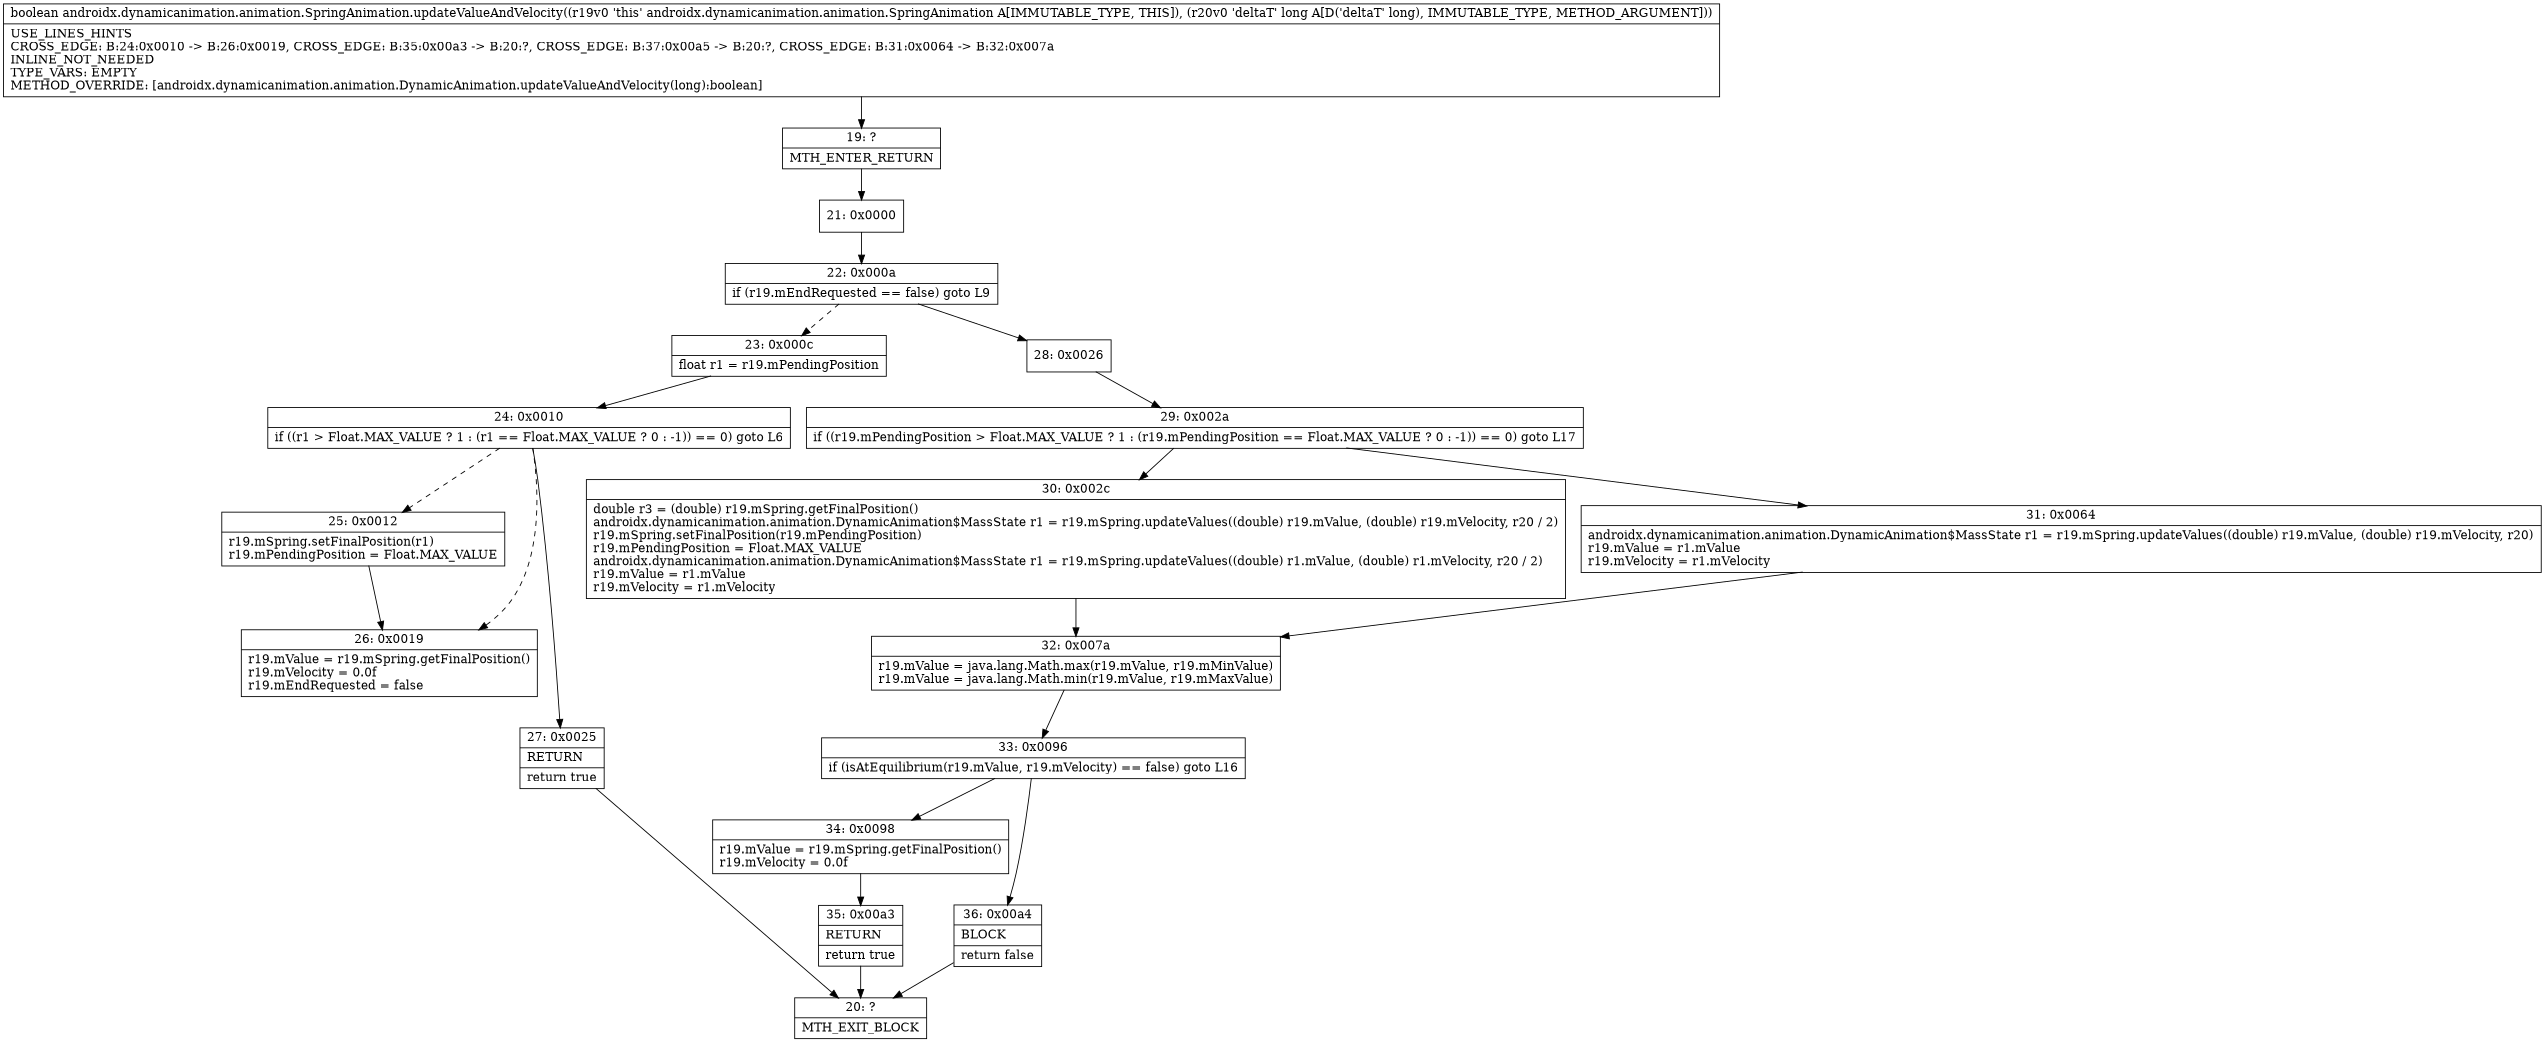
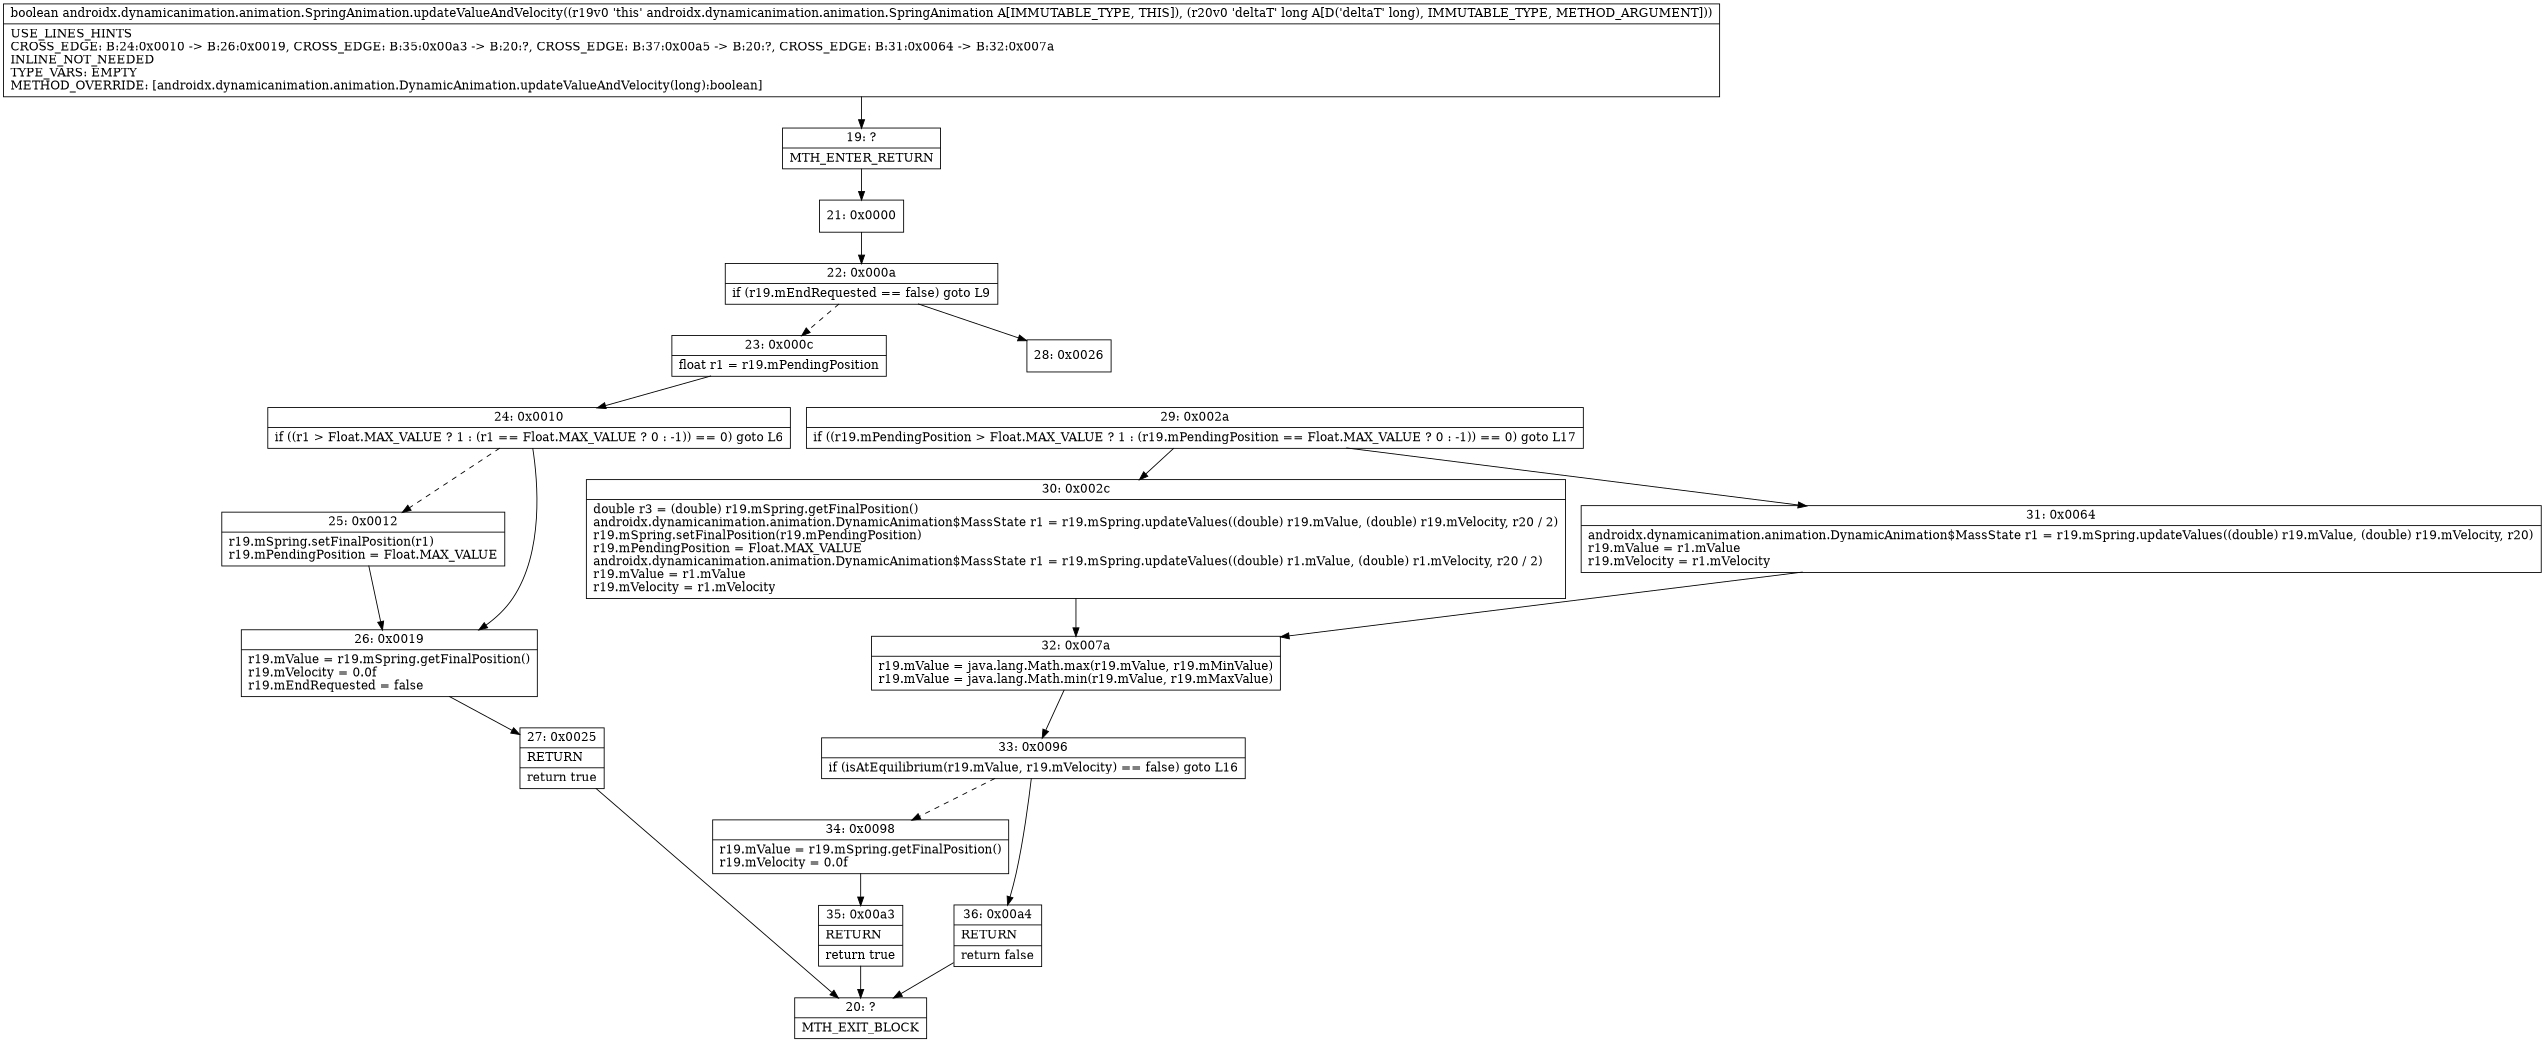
  digraph {
    node [shape=record]
    n1 [label="{19\:\ ?|MTH_ENTER_RETURN\l}"]
    n2 [label="{21\:\ 0x0000}"]
    n3 [label="{22\:\ 0x000a|if (r19.mEndRequested == false) goto L9\l}"]
    n4 [label="{23\:\ 0x000c|float r1 = r19.mPendingPosition\l}"]
    n5 [label="{28\:\ 0x0026}"]
    n6 [label="{24\:\ 0x0010|if ((r1 \> Float.MAX_VALUE ? 1 : (r1 == Float.MAX_VALUE ? 0 : \-1)) == 0) goto L6\l}"]
    n7 [label="{29\:\ 0x002a|if ((r19.mPendingPosition \> Float.MAX_VALUE ? 1 : (r19.mPendingPosition == Float.MAX_VALUE ? 0 : \-1)) == 0) goto L17\l}"]
    n8 [label="{25\:\ 0x0012|r19.mSpring.setFinalPosition(r1)\lr19.mPendingPosition = Float.MAX_VALUE\l}"]
    n9 [label="{26\:\ 0x0019|r19.mValue = r19.mSpring.getFinalPosition()\lr19.mVelocity = 0.0f\lr19.mEndRequested = false\l}"]
    n10 [label="{27\:\ 0x0025|RETURN\l|return true\l}"]
    n11 [label="{20\:\ ?|MTH_EXIT_BLOCK\l}"]
    n12 [label="{30\:\ 0x002c|double r3 = (double) r19.mSpring.getFinalPosition()\landroidx.dynamicanimation.animation.DynamicAnimation$MassState r1 = r19.mSpring.updateValues((double) r19.mValue, (double) r19.mVelocity, r20 \/ 2)\lr19.mSpring.setFinalPosition(r19.mPendingPosition)\lr19.mPendingPosition = Float.MAX_VALUE\landroidx.dynamicanimation.animation.DynamicAnimation$MassState r1 = r19.mSpring.updateValues((double) r1.mValue, (double) r1.mVelocity, r20 \/ 2)\lr19.mValue = r1.mValue\lr19.mVelocity = r1.mVelocity\l}"]
    n13 [label="{31\:\ 0x0064|androidx.dynamicanimation.animation.DynamicAnimation$MassState r1 = r19.mSpring.updateValues((double) r19.mValue, (double) r19.mVelocity, r20)\lr19.mValue = r1.mValue\lr19.mVelocity = r1.mVelocity\l}"]
    n14 [label="{32\:\ 0x007a|r19.mValue = java.lang.Math.max(r19.mValue, r19.mMinValue)\lr19.mValue = java.lang.Math.min(r19.mValue, r19.mMaxValue)\l}"]
    n15 [label="{33\:\ 0x0096|if (isAtEquilibrium(r19.mValue, r19.mVelocity) == false) goto L16\l}"]
    n16 [label="{34\:\ 0x0098|r19.mValue = r19.mSpring.getFinalPosition()\lr19.mVelocity = 0.0f\l}"]
-   n17 [label="{36\:\ 0x00a4|BLOCK\l|return false\l}"]
+   n17 [label="{36\:\ 0x00a4|RETURN\l|return false\l}"]
    n18 [label="{35\:\ 0x00a3|RETURN\l|return true\l}"]
    n19 [label="{boolean androidx.dynamicanimation.animation.SpringAnimation.updateValueAndVelocity((r19v0 'this' androidx.dynamicanimation.animation.SpringAnimation A[IMMUTABLE_TYPE, THIS]), (r20v0 'deltaT' long A[D('deltaT' long), IMMUTABLE_TYPE, METHOD_ARGUMENT]))  | USE_LINES_HINTS\lCROSS_EDGE: B:24:0x0010 \-\> B:26:0x0019, CROSS_EDGE: B:35:0x00a3 \-\> B:20:?, CROSS_EDGE: B:37:0x00a5 \-\> B:20:?, CROSS_EDGE: B:31:0x0064 \-\> B:32:0x007a\lINLINE_NOT_NEEDED\lTYPE_VARS: EMPTY\lMETHOD_OVERRIDE: [androidx.dynamicanimation.animation.DynamicAnimation.updateValueAndVelocity(long):boolean]\l}"]
    n1 -> n2
    n2 -> n3
    n3 -> n4 [style=dashed]
    n3 -> n5
    n4 -> n6
-   n5 -> n7
    n6 -> n8 [style=dashed]
-   n6 -> n9 [style=dashed]
+   n6 -> n9
    n7 -> n12 [style=solid]
    n7 -> n13
    n8 -> n9
-   n6 -> n10
+   n9 -> n10
    n10 -> n11
    n12 -> n14
    n13 -> n14
    n14 -> n15
-   n15 -> n16 [style=solid]
+   n15 -> n16 [style=dashed]
    n15 -> n17
    n16 -> n18
    n17 -> n11
    n18 -> n11
    n19 -> n1
  }
